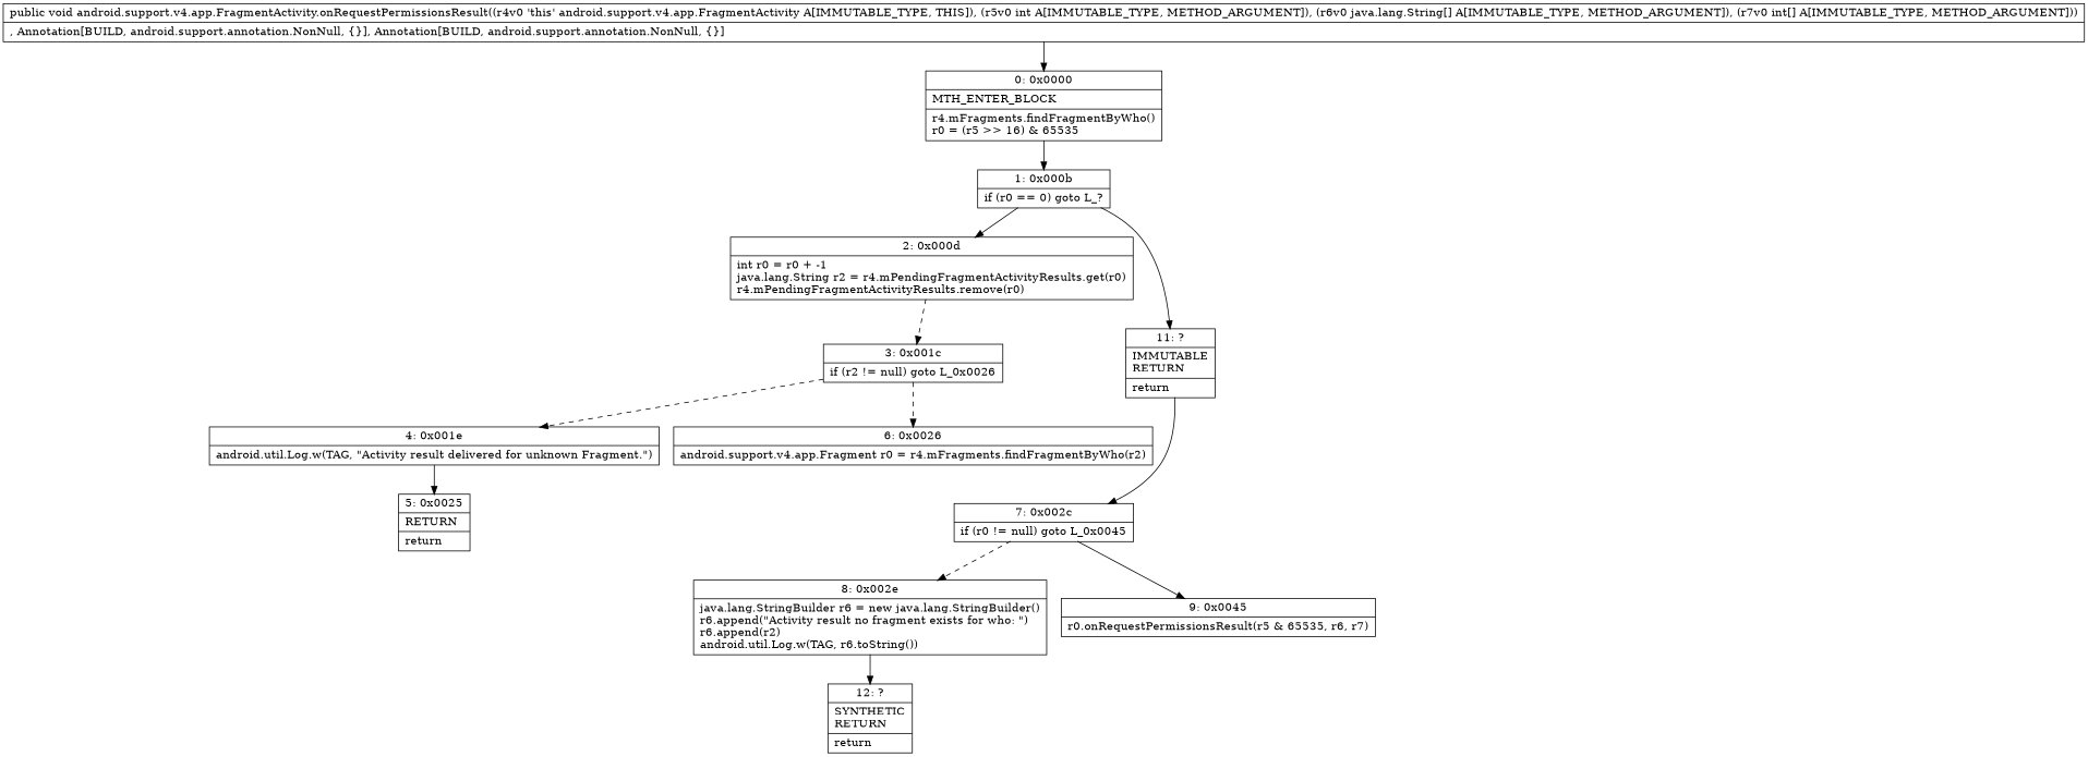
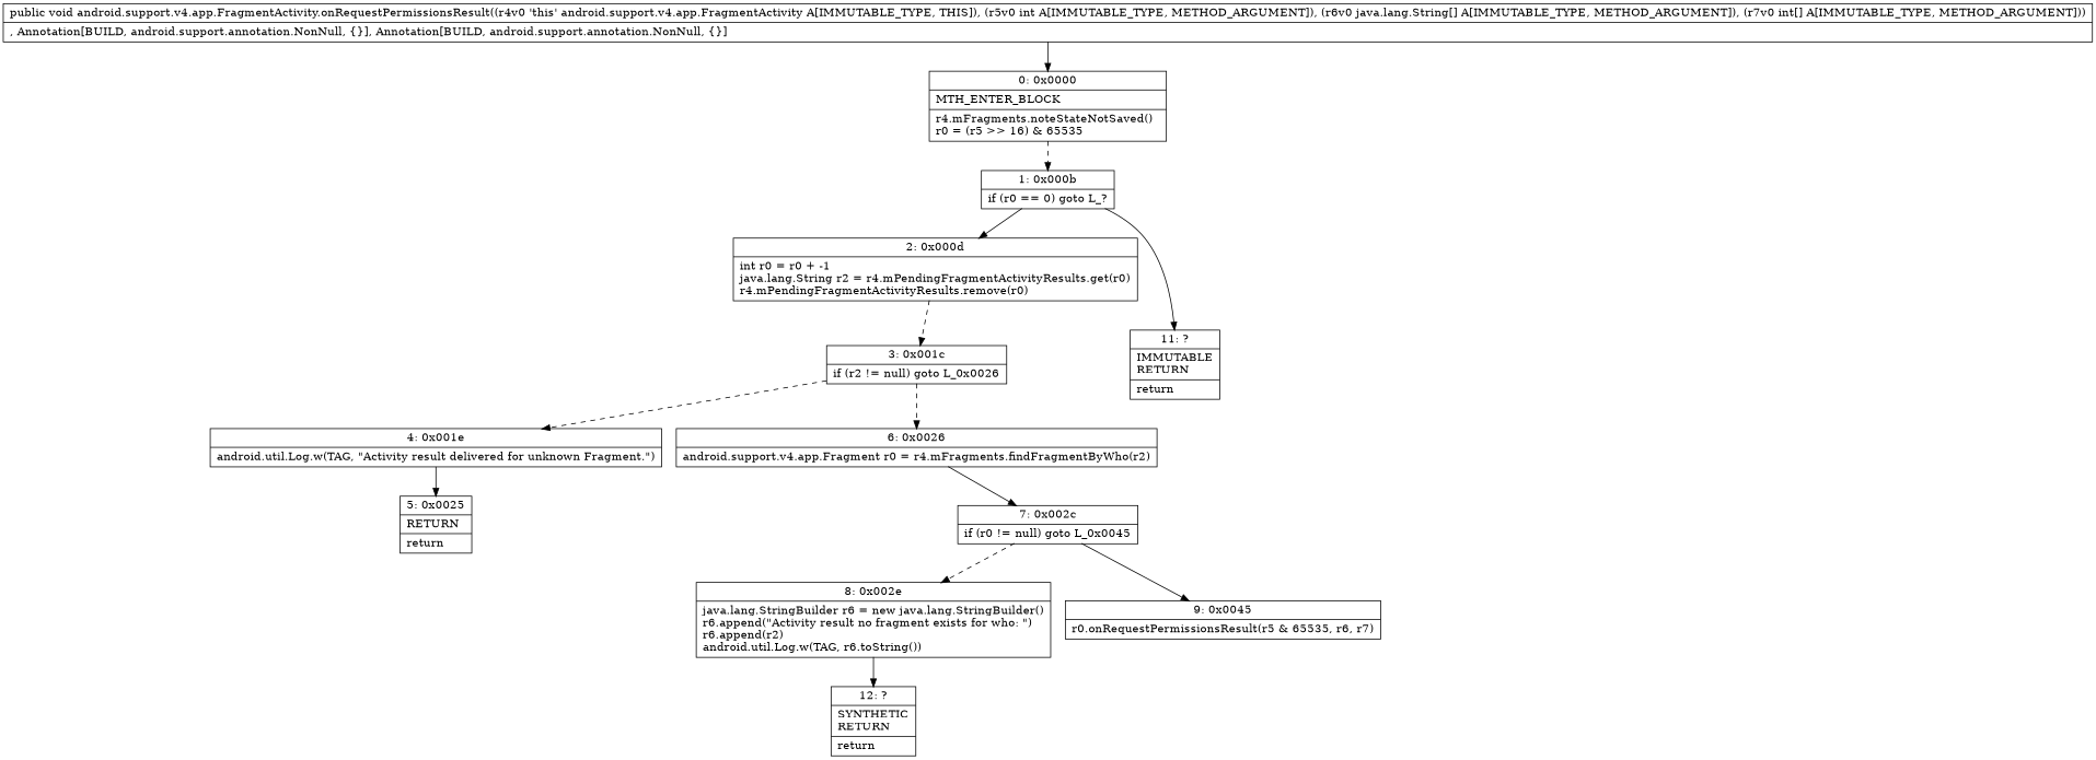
  digraph {
    node [shape=record]
-   n1 [label="{0\:\ 0x0000|MTH_ENTER_BLOCK\l|r4.mFragments.findFragmentByWho()\lr0 = (r5 \>\> 16) & 65535\l}"]
+   n1 [label="{0\:\ 0x0000|MTH_ENTER_BLOCK\l|r4.mFragments.noteStateNotSaved()\lr0 = (r5 \>\> 16) & 65535\l}"]
    n2 [label="{1\:\ 0x000b|if (r0 == 0) goto L_?\l}"]
    n3 [label="{2\:\ 0x000d|int r0 = r0 + \-1\ljava.lang.String r2 = r4.mPendingFragmentActivityResults.get(r0)\lr4.mPendingFragmentActivityResults.remove(r0)\l}"]
    n4 [label="{11\:\ ?|IMMUTABLE\lRETURN\l|return\l}"]
    n5 [label="{3\:\ 0x001c|if (r2 != null) goto L_0x0026\l}"]
    n6 [label="{4\:\ 0x001e|android.util.Log.w(TAG, \"Activity result delivered for unknown Fragment.\")\l}"]
    n7 [label="{6\:\ 0x0026|android.support.v4.app.Fragment r0 = r4.mFragments.findFragmentByWho(r2)\l}"]
    n8 [label="{5\:\ 0x0025|RETURN\l|return\l}"]
    n9 [label="{7\:\ 0x002c|if (r0 != null) goto L_0x0045\l}"]
    n10 [label="{8\:\ 0x002e|java.lang.StringBuilder r6 = new java.lang.StringBuilder()\lr6.append(\"Activity result no fragment exists for who: \")\lr6.append(r2)\landroid.util.Log.w(TAG, r6.toString())\l}"]
    n11 [label="{9\:\ 0x0045|r0.onRequestPermissionsResult(r5 & 65535, r6, r7)\l}"]
    n12 [label="{12\:\ ?|SYNTHETIC\lRETURN\l|return\l}"]
    n13 [label="{public void android.support.v4.app.FragmentActivity.onRequestPermissionsResult((r4v0 'this' android.support.v4.app.FragmentActivity A[IMMUTABLE_TYPE, THIS]), (r5v0 int A[IMMUTABLE_TYPE, METHOD_ARGUMENT]), (r6v0 java.lang.String[] A[IMMUTABLE_TYPE, METHOD_ARGUMENT]), (r7v0 int[] A[IMMUTABLE_TYPE, METHOD_ARGUMENT]))  | , Annotation[BUILD, android.support.annotation.NonNull, \{\}], Annotation[BUILD, android.support.annotation.NonNull, \{\}]\l}"]
-   n1 -> n2
+   n1 -> n2 [style=dashed]
    n2 -> n3 [style=solid]
    n2 -> n4
    n3 -> n5 [style=dashed]
    n5 -> n6 [style=dashed]
    n5 -> n7 [style=dashed]
    n6 -> n8
-   n4 -> n9
+   n7 -> n9
    n9 -> n10 [style=dashed]
    n9 -> n11
    n10 -> n12
    n13 -> n1
  }
